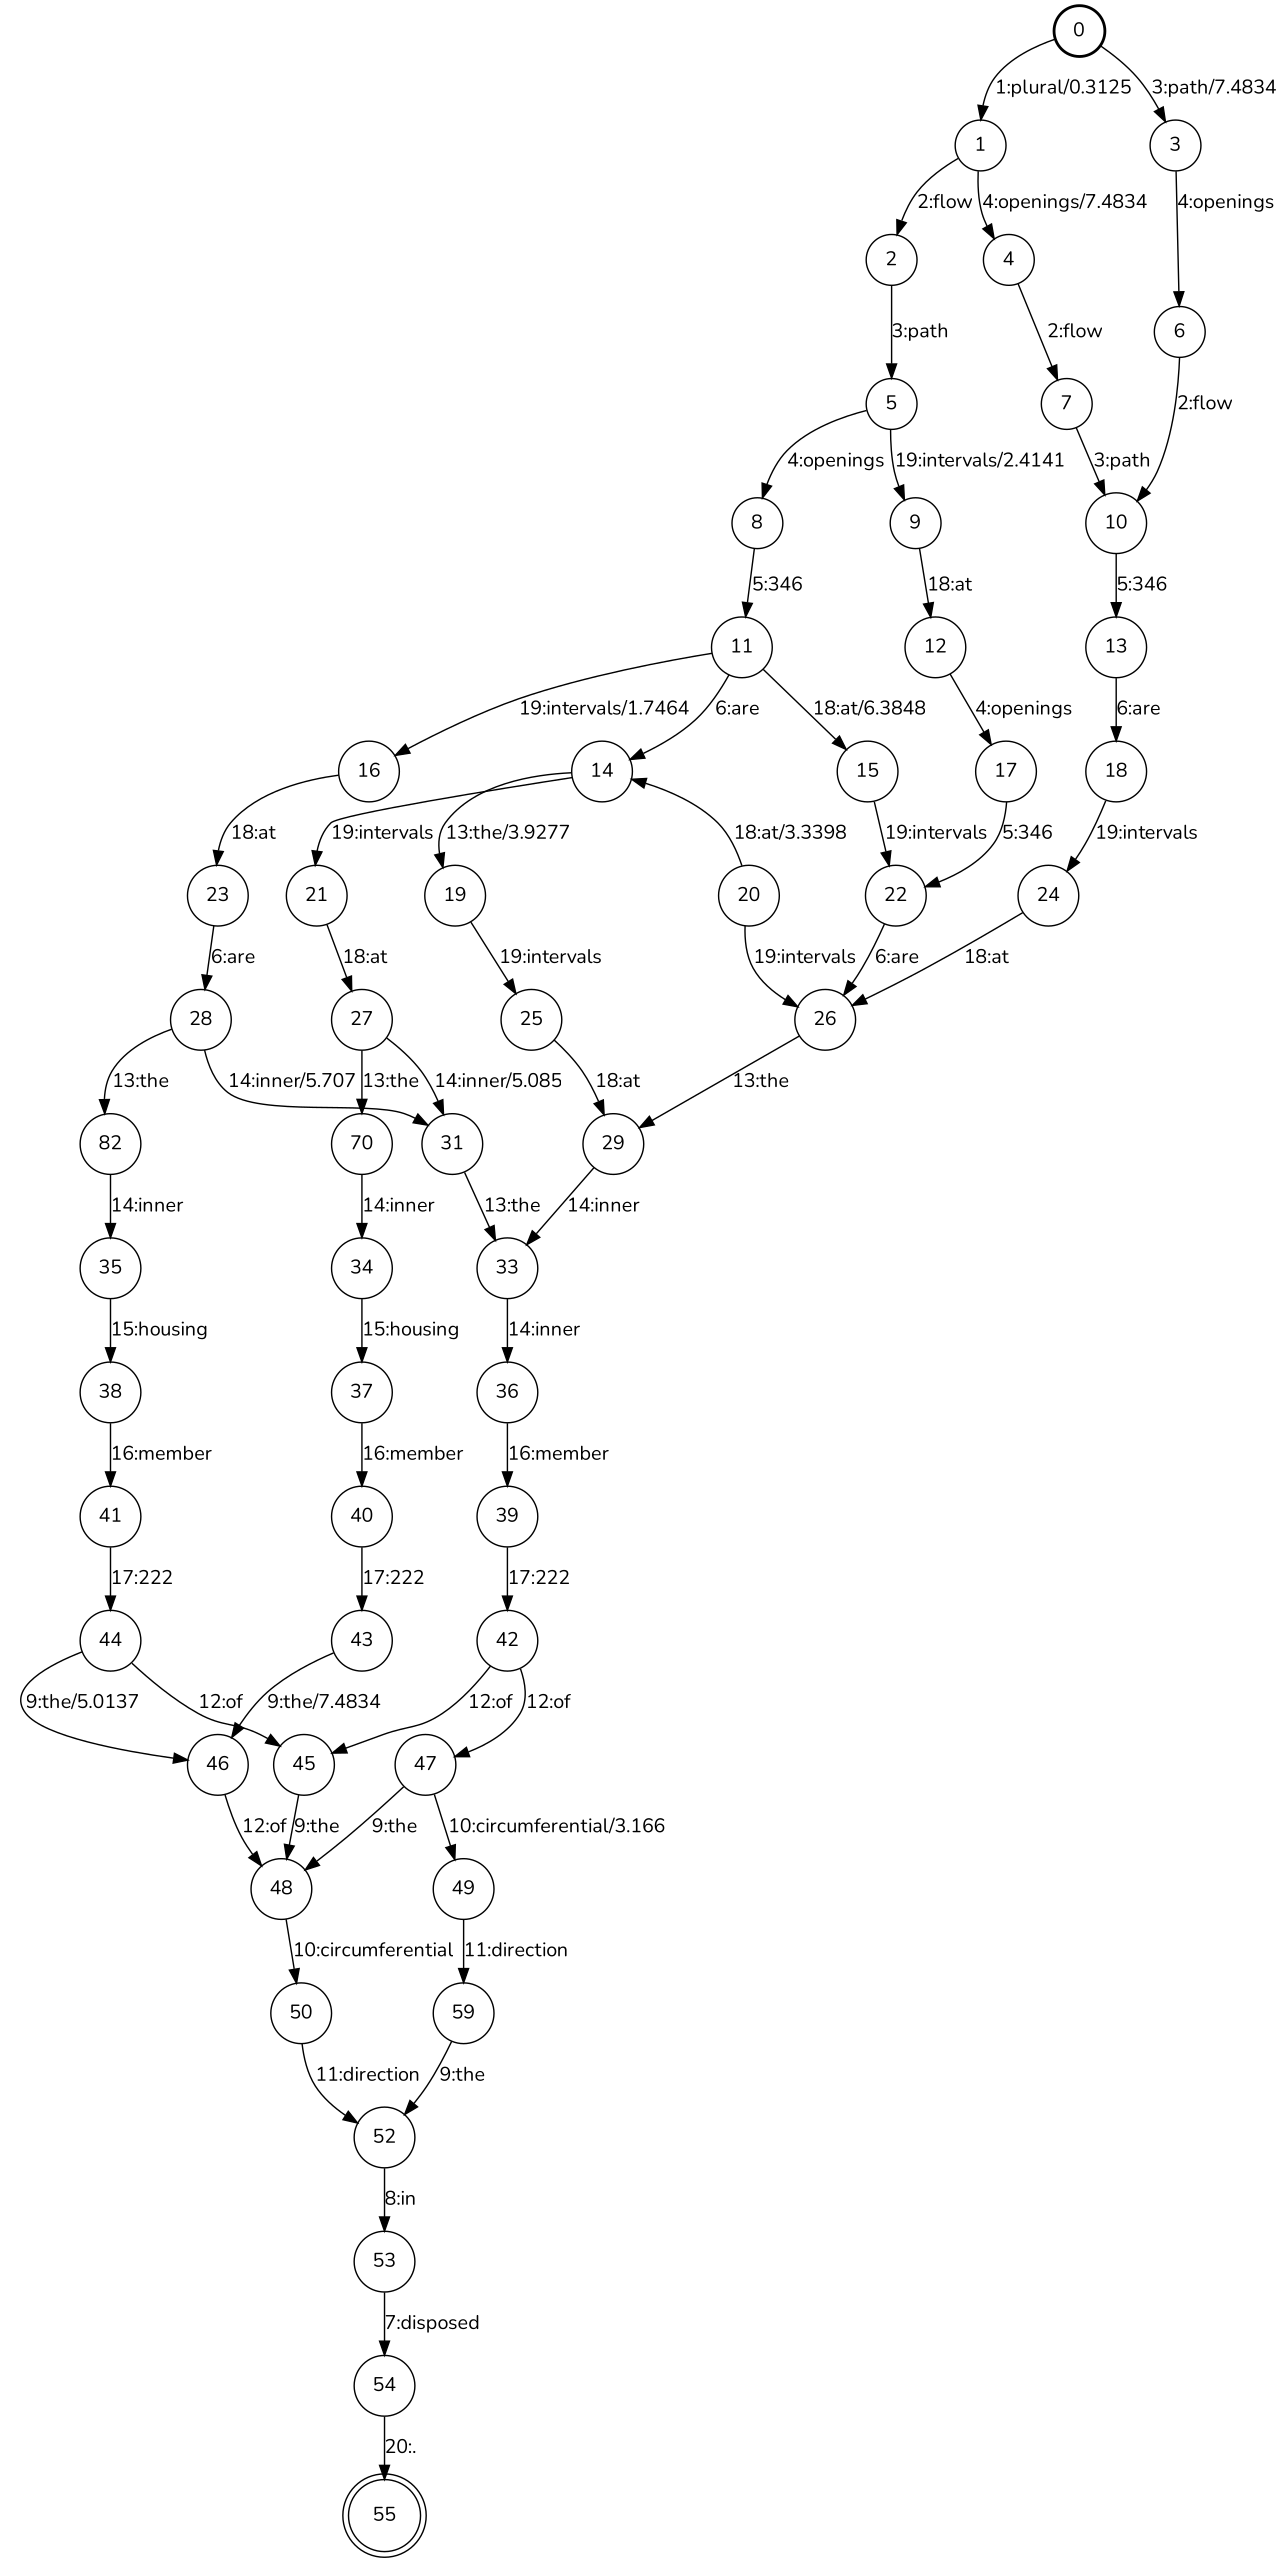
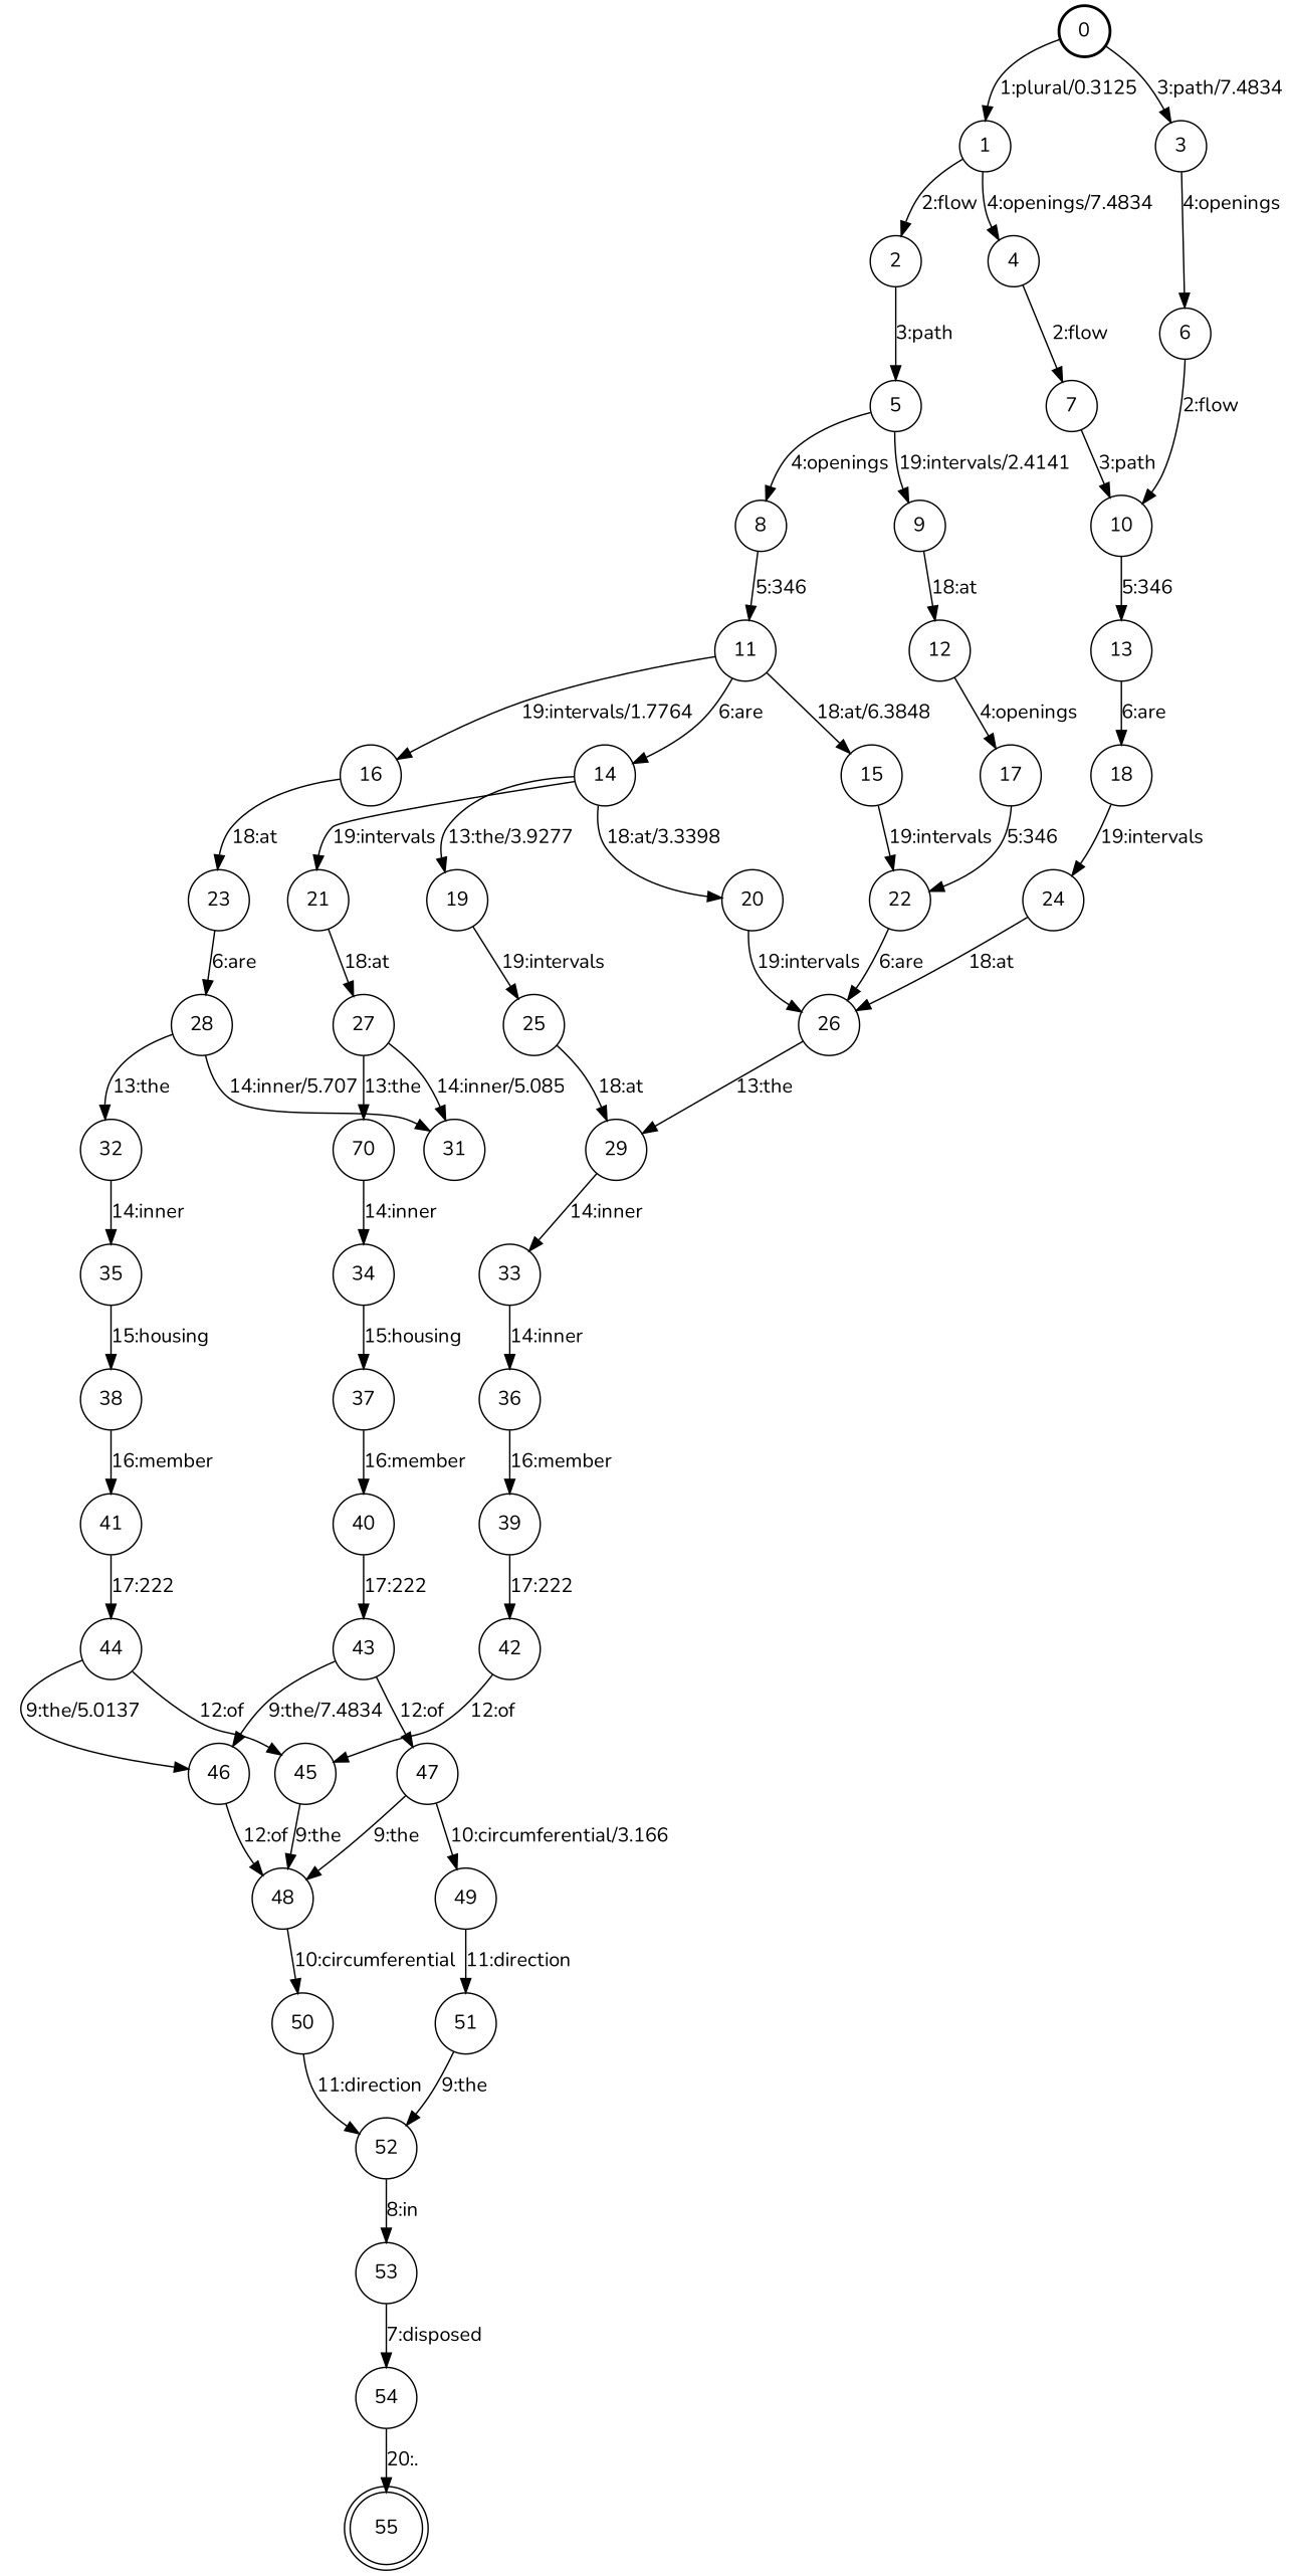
  digraph {
    fontname=Nunito
    nodesep=0.25
    rankdir=TB
    ranksep=0.4
    node [fontname=Nunito fontsize=14 shape=circle style=solid]
    edge [fontname=Nunito fontsize=14]
    n1 [label=0 style=bold]
    n2 [label=1]
    n3 [label=3]
    n4 [label=2]
    n5 [label=4]
    n6 [label=5]
    n7 [label=6]
    n8 [label=7]
    n9 [label=8]
    n10 [label=9]
    n11 [label=10]
    n12 [label=11]
    n13 [label=12]
    n14 [label=13]
    n15 [label=14]
    n16 [label=15]
    n17 [label=16]
    n18 [label=17]
    n19 [label=18]
    n20 [label=19]
    n21 [label=20]
    n22 [label=21]
    n23 [label=22]
    n24 [label=23]
    n25 [label=24]
    n26 [label=25]
    n27 [label=26]
    n28 [label=27]
    n29 [label=28]
    n30 [label=29]
    n31 [label=70]
    n32 [label=31]
-   n33 [label=82]
+   n33 [label=32]
    n34 [label=33]
    n35 [label=34]
    n36 [label=35]
    n37 [label=36]
    n38 [label=37]
    n39 [label=38]
    n40 [label=39]
    n41 [label=40]
    n42 [label=41]
    n43 [label=42]
    n44 [label=43]
    n45 [label=44]
    n46 [label=45]
    n47 [label=47]
    n48 [label=46]
    n49 [label=48]
    n50 [label=49]
    n51 [label=50]
-   n52 [label=59]
+   n52 [label=51]
    n53 [label=52]
    n54 [label=53]
    n55 [label=54]
    n56 [label=55 shape=doublecircle]
    n1 -> n2 [label="1:plural/0.3125"]
    n1 -> n3 [label="3:path/7.4834"]
    n2 -> n4 [label="2:flow"]
    n2 -> n5 [label="4:openings/7.4834"]
    n3 -> n7 [label="4:openings"]
    n4 -> n6 [label="3:path"]
    n5 -> n8 [label="2:flow"]
    n6 -> n9 [label="4:openings"]
    n6 -> n10 [label="19:intervals/2.4141"]
    n7 -> n11 [label="2:flow"]
    n8 -> n11 [label="3:path"]
    n9 -> n12 [label="5:346"]
    n10 -> n13 [label="18:at"]
    n11 -> n14 [label="5:346"]
    n12 -> n15 [label="6:are"]
    n12 -> n16 [label="18:at/6.3848"]
-   n12 -> n17 [label="19:intervals/1.7464"]
+   n12 -> n17 [label="19:intervals/1.7764"]
    n13 -> n18 [label="4:openings"]
    n14 -> n19 [label="6:are"]
    n15 -> n20 [label="13:the/3.9277"]
-   n21 -> n15 [label="18:at/3.3398"]
+   n15 -> n21 [label="18:at/3.3398"]
    n15 -> n22 [label="19:intervals"]
    n16 -> n23 [label="19:intervals"]
    n17 -> n24 [label="18:at"]
    n18 -> n23 [label="5:346"]
    n19 -> n25 [label="19:intervals"]
    n20 -> n26 [label="19:intervals"]
    n21 -> n27 [label="19:intervals"]
    n22 -> n28 [label="18:at"]
    n23 -> n27 [label="6:are"]
    n24 -> n29 [label="6:are"]
    n25 -> n27 [label="18:at"]
    n26 -> n30 [label="18:at"]
    n27 -> n30 [label="13:the"]
    n28 -> n31 [label="13:the"]
    n28 -> n32 [label="14:inner/5.085"]
    n29 -> n32 [label="14:inner/5.707"]
    n29 -> n33 [label="13:the"]
    n30 -> n34 [label="14:inner"]
    n31 -> n35 [label="14:inner"]
-   n32 -> n34 [label="13:the"]
    n33 -> n36 [label="14:inner"]
    n34 -> n37 [label="14:inner"]
    n35 -> n38 [label="15:housing"]
    n36 -> n39 [label="15:housing"]
    n37 -> n40 [label="16:member"]
    n38 -> n41 [label="16:member"]
    n39 -> n42 [label="16:member"]
    n40 -> n43 [label="17:222"]
    n41 -> n44 [label="17:222"]
    n42 -> n45 [label="17:222"]
    n43 -> n46 [label="12:of"]
-   n43 -> n47 [label="12:of"]
+   n44 -> n47 [label="12:of"]
    n44 -> n48 [label="9:the/7.4834"]
    n45 -> n46 [label="12:of"]
    n45 -> n48 [label="9:the/5.0137"]
    n46 -> n49 [label="9:the"]
    n47 -> n49 [label="9:the"]
    n47 -> n50 [label="10:circumferential/3.166"]
    n48 -> n49 [label="12:of"]
    n49 -> n51 [label="10:circumferential"]
    n50 -> n52 [label="11:direction"]
    n51 -> n53 [label="11:direction"]
    n52 -> n53 [label="9:the"]
    n53 -> n54 [label="8:in"]
    n54 -> n55 [label="7:disposed"]
    n55 -> n56 [label="20:."]
  }
